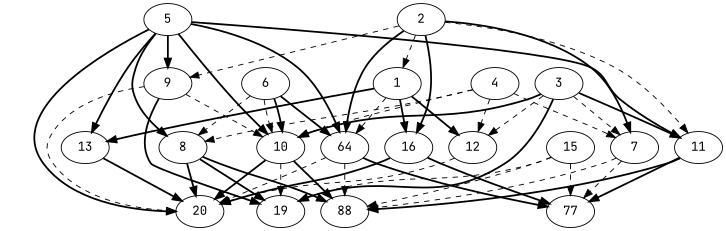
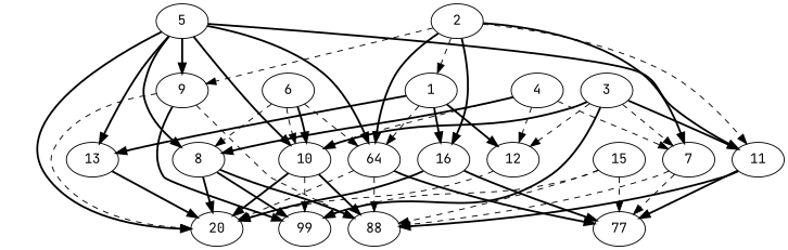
  digraph {
    fontname="JetBrains Mono"
    node [alpha=0.19 fontname="JetBrains Mono"]
    edge [fontname="JetBrains Mono" style=bold]
    1 [alpha=0.08 expect_size=35284992]
    12 [alpha=0.10 expect_size=32610304]
    13 [expect_size=7628800]
    n4 [alpha=0.20 expect_size=45605888 label=64]
    16 [alpha=0.15 expect_size=22983680]
    20 [alpha=0.12 expect_size=40602624]
    n7 [alpha=0.17 expect_size=47366144 label=77]
    n8 [expect_size=31927296 label=88]
    2 [alpha=0.09 expect_size=34283520]
    7 [alpha=0.13 expect_size=21190656]
    9 [alpha=0.14 expect_size=26795008]
    11 [expect_size=13500416]
-   19 [alpha=0.12 expect_size=8101888]
+   19 [alpha=0.12 expect_size=8101888 label=99]
    3 [alpha=0.16 expect_size=37799936]
    10 [alpha=0.09 expect_size=45130752]
    4 [alpha=0.12 expect_size=17410048]
    8 [alpha=0.10 expect_size=40574976]
    5 [expect_size=36252672]
    15 [alpha=0.02 expect_size=26376192]
    6 [alpha=0.10 expect_size=12752896]
    1 -> 12
    1 -> 13
    1 -> n4 [style=dashed]
    1 -> 16
    12 -> 20 [style=dashed]
    13 -> 20
    n4 -> 20 [style=dashed]
    n4 -> n7
    n4 -> n8 [style=dashed]
    16 -> 20
    16 -> n7
    2 -> 1 [style=dashed]
    2 -> n4
    2 -> 16
    2 -> 7
    2 -> 9 [style=dashed]
    2 -> 11 [style=dashed]
    7 -> n7 [style=dashed]
    7 -> n8 [style=dashed]
    9 -> 20 [style=dashed]
-   9 -> 10 [style=dashed]
+   9 -> n8 [style=dashed]
    9 -> 19
    11 -> n7
    11 -> n8
    3 -> 12 [style=dashed]
    3 -> 7 [style=dashed]
    3 -> 11
    3 -> 19
    3 -> 10
    10 -> 20
    10 -> n8
    10 -> 19 [style=dashed]
    4 -> 12 [style=dashed]
    4 -> 7 [style=dashed]
    4 -> 10 [style=dashed]
-   4 -> 8 [style=dashed]
+   4 -> 8
    8 -> 20
    8 -> n8
    8 -> 19
    5 -> 13
    5 -> n4
    5 -> 20
    5 -> 9
    5 -> 11
    5 -> 10
    5 -> 8
    15 -> n7 [style=dashed]
    15 -> n8 [style=dashed]
    15 -> 19 [style=dashed]
-   6 -> n4
+   6 -> n4 [style=dashed]
    6 -> 10 [style=dashed]
    6 -> 10
    6 -> 8 [style=dashed]
  }
